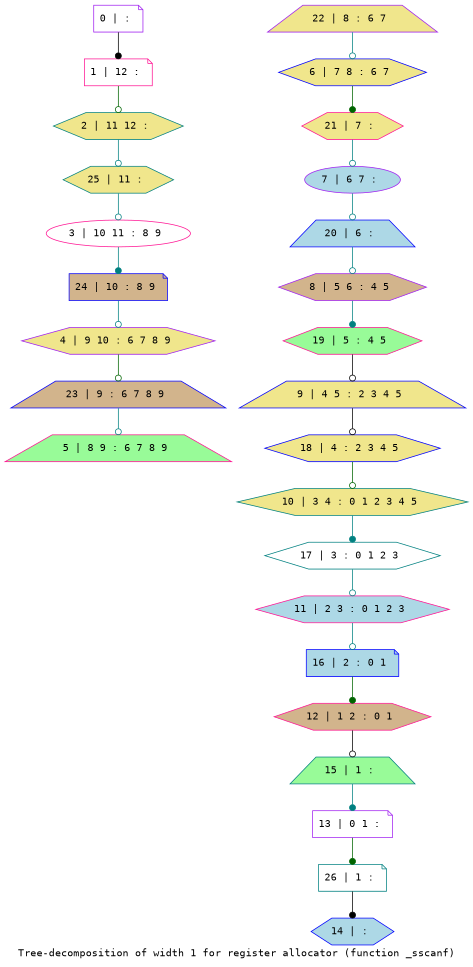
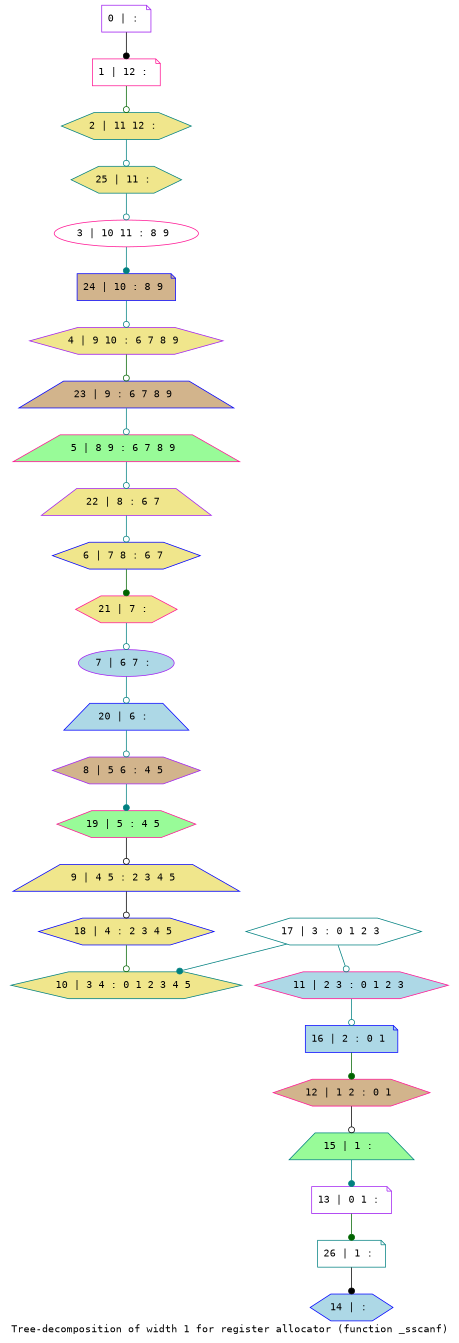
  digraph {
    fontname="DejaVu Sans Mono"
    label="Tree-decomposition of width 1 for register allocator (function _sscanf)"
    node [color=blue fillcolor=khaki fontname="DejaVu Sans Mono" shape=hexagon style=filled]
    edge [arrowhead=odot color=teal fontname="DejaVu Sans Mono"]
    n1 [color=purple fillcolor=white label="0 | : " shape=note]
    n2 [color=deeppink fillcolor=white label="1 | 12 : " shape=note]
    n3 [color=teal label="2 | 11 12 : "]
    n4 [color=teal label="25 | 11 : "]
    n5 [color=deeppink fillcolor=white label="3 | 10 11 : 8 9 " shape=ellipse]
    n6 [fillcolor=tan label="24 | 10 : 8 9 " shape=note]
    n7 [color=purple label="4 | 9 10 : 6 7 8 9 "]
    n8 [fillcolor=tan label="23 | 9 : 6 7 8 9 " shape=trapezium]
    n9 [color=deeppink fillcolor=palegreen label="5 | 8 9 : 6 7 8 9 " shape=trapezium]
    n10 [color=purple label="22 | 8 : 6 7 " shape=trapezium]
    n11 [label="6 | 7 8 : 6 7 "]
    n12 [color=deeppink label="21 | 7 : "]
    n13 [color=purple fillcolor=lightblue label="7 | 6 7 : " shape=ellipse]
    n14 [fillcolor=lightblue label="20 | 6 : " shape=trapezium]
    n15 [color=purple fillcolor=tan label="8 | 5 6 : 4 5 "]
    n16 [color=deeppink fillcolor=palegreen label="19 | 5 : 4 5 "]
    n17 [label="9 | 4 5 : 2 3 4 5 " shape=trapezium]
    n18 [label="18 | 4 : 2 3 4 5 "]
    n19 [color=teal label="10 | 3 4 : 0 1 2 3 4 5 "]
    n20 [color=teal fillcolor=white label="17 | 3 : 0 1 2 3 "]
    n21 [color=deeppink fillcolor=lightblue label="11 | 2 3 : 0 1 2 3 "]
    n22 [fillcolor=lightblue label="16 | 2 : 0 1 " shape=note]
    n23 [color=deeppink fillcolor=tan label="12 | 1 2 : 0 1 "]
    n24 [color=teal fillcolor=palegreen label="15 | 1 : " shape=trapezium]
    n25 [color=purple fillcolor=white label="13 | 0 1 : " shape=note]
    n26 [color=teal fillcolor=white label="26 | 1 : " shape=note]
    n27 [fillcolor=lightblue label="14 | : "]
    n1 -> n2 [arrowhead=dot color=black]
    n2 -> n3 [color=darkgreen]
    n3 -> n4
    n4 -> n5
    n5 -> n6 [arrowhead=dot]
    n6 -> n7
    n7 -> n8 [color=darkgreen]
    n8 -> n9
+   n9 -> n10
    n10 -> n11
    n11 -> n12 [arrowhead=dot color=darkgreen]
    n12 -> n13
    n13 -> n14
    n14 -> n15
    n15 -> n16 [arrowhead=dot]
    n16 -> n17 [color=black]
    n17 -> n18 [color=black]
    n18 -> n19 [color=darkgreen]
-   n19 -> n20 [arrowhead=dot]
+   n20 -> n19 [arrowhead=dot]
    n20 -> n21
    n21 -> n22
    n22 -> n23 [arrowhead=dot color=darkgreen]
    n23 -> n24 [color=black]
    n24 -> n25 [arrowhead=dot]
    n25 -> n26 [arrowhead=dot color=darkgreen]
    n26 -> n27 [arrowhead=dot color=black]
  }
